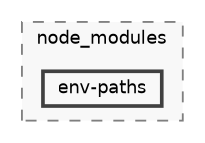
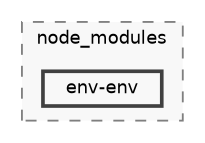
  digraph {
    compound=true
-   n1 [color=grey25 fillcolor="#f8f8f8" fontname=Helvetica fontsize=10 height=0.2 label="env-paths" shape=box style="filled,bold" width=0.4]
+   n1 [color=grey25 fillcolor="#f8f8f8" fontname=Helvetica fontsize=10 height=0.2 label="env-env" shape=box style="filled,bold" width=0.4]
    subgraph cluster_1 {
      bgcolor="#f8f8f8"
      fontname=Helvetica
      fontsize=10
      label=node_modules
      pencolor=grey50
      style="filled,dashed"
      n1
    }
  }
